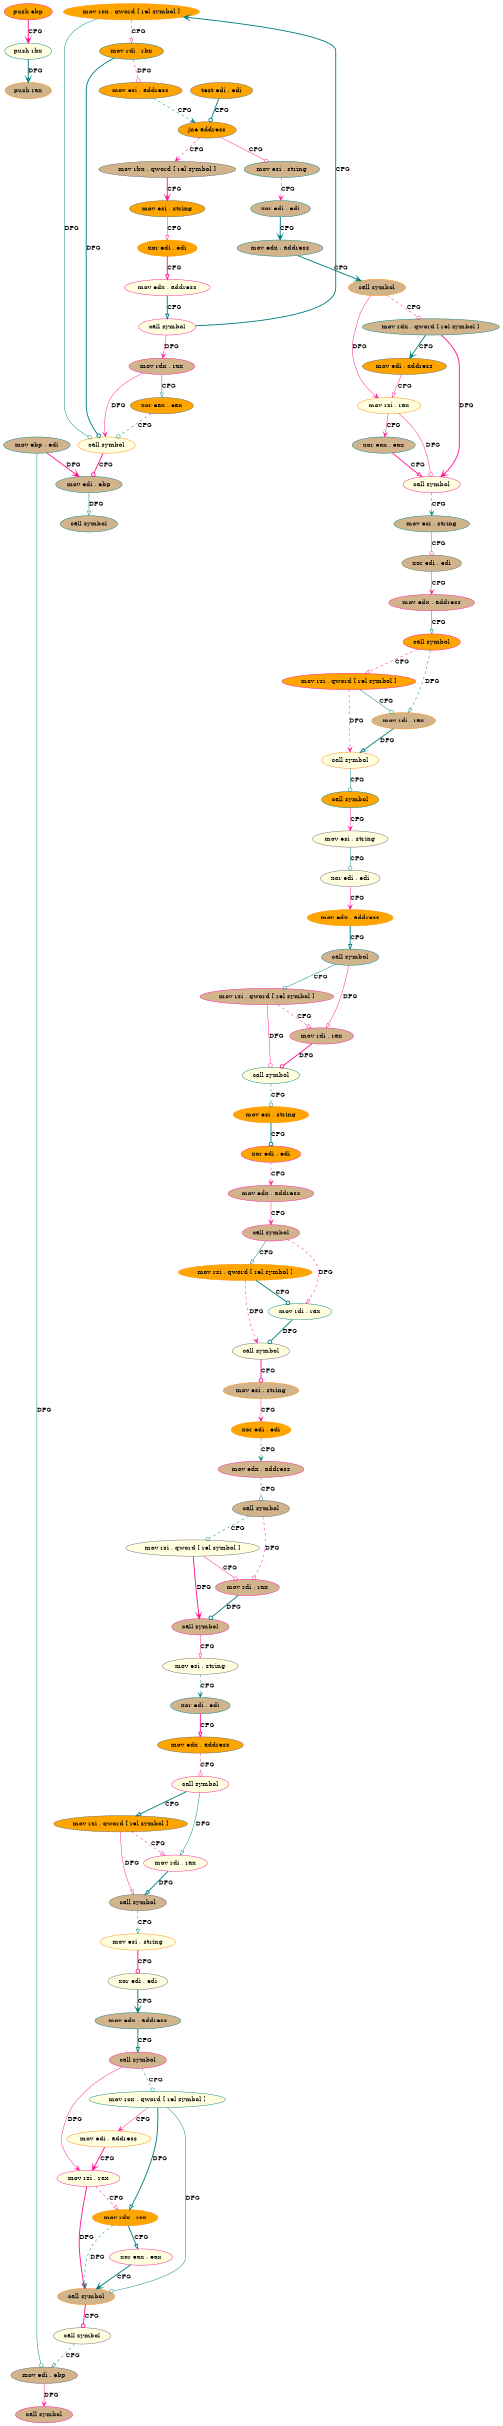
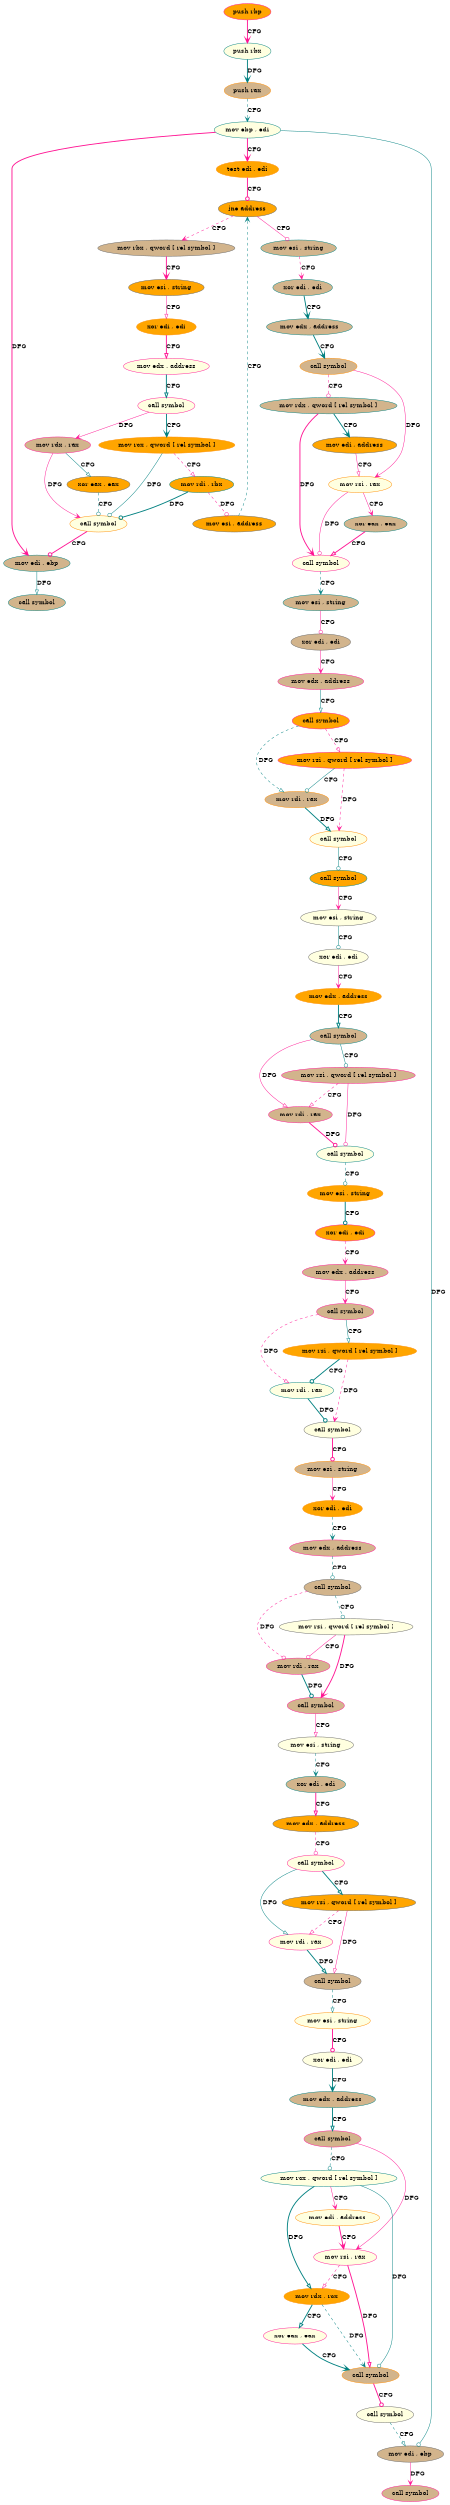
  digraph {
    node [color=deeppink fillcolor=tan style=filled]
    edge [arrowhead=vee color=deeppink style=bold]
-   n1 [fillcolor=orange label="push ebp"]
+   n1 [fillcolor=orange label="push rbp"]
    n2 [color=teal fillcolor=lightyellow label="push rbx"]
    n3 [color=darkorange label="push rax"]
-   n4 [color=teal label="mov ebp , edi"]
-   n5 [color=gray40 fillcolor=orange label="test edi , edi"]
+   n4 [color=teal fillcolor=lightyellow label="mov ebp , edi"]
+   n5 [color=darkorange fillcolor=orange label="test edi , edi"]
    n6 [color=teal label="mov edi , ebp"]
    n7 [color=gray40 label="mov edi , ebp"]
    n8 [color=gray40 fillcolor=orange label="jne address"]
    n9 [color=teal label="call symbol"]
    n10 [label="call symbol"]
    n11 [color=gray40 label="mov rbx , qword [ rel symbol ]"]
    n12 [color=teal label="mov esi , string"]
    n13 [color=gray40 fillcolor=orange label="mov esi , string"]
    n14 [color=teal label="xor edi , edi"]
    n15 [color=darkorange fillcolor=orange label="xor edi , edi"]
    n16 [color=teal label="mov edx , address"]
    n17 [fillcolor=lightyellow label="mov edx , address"]
    n18 [fillcolor=lightyellow label="call symbol"]
    n19 [color=darkorange fillcolor=orange label="mov rcx , qword [ rel symbol ]"]
    n20 [label="mov rdx , rax"]
    n21 [color=teal fillcolor=orange label="mov rdi , rbx"]
    n22 [color=darkorange fillcolor=lightyellow label="call symbol"]
    n23 [color=gray40 fillcolor=orange label="xor eax , eax"]
    n24 [color=gray40 fillcolor=orange label="mov esi , address"]
    n25 [color=darkorange label="call symbol"]
    n26 [color=teal label="mov rdx , qword [ rel symbol ]"]
    n27 [color=darkorange fillcolor=lightyellow label="mov rsi , rax"]
    n28 [color=gray40 fillcolor=orange label="mov edi , address"]
    n29 [fillcolor=lightyellow label="call symbol"]
    n30 [color=teal label="xor eax , eax"]
    n31 [color=teal label="mov esi , string"]
    n32 [color=gray40 label="xor edi , edi"]
    n33 [label="mov edx , address"]
    n34 [fillcolor=orange label="call symbol"]
    n35 [fillcolor=orange label="mov rsi , qword [ rel symbol ]"]
    n36 [color=darkorange label="mov rdi , rax"]
    n37 [color=darkorange fillcolor=lightyellow label="call symbol"]
    n38 [color=teal fillcolor=orange label="call symbol"]
    n39 [color=gray40 fillcolor=lightyellow label="mov esi , string"]
    n40 [color=gray40 fillcolor=lightyellow label="xor edi , edi"]
    n41 [color=darkorange fillcolor=orange label="mov edx , address"]
    n42 [color=teal label="call symbol"]
    n43 [label="mov rsi , qword [ rel symbol ]"]
    n44 [label="mov rdi , rax"]
    n45 [color=teal fillcolor=lightyellow label="call symbol"]
    n46 [color=darkorange fillcolor=orange label="mov esi , string"]
    n47 [fillcolor=orange label="xor edi , edi"]
    n48 [label="mov edx , address"]
    n49 [label="call symbol"]
    n50 [color=darkorange fillcolor=orange label="mov rsi , qword [ rel symbol ]"]
    n51 [color=teal fillcolor=lightyellow label="mov rdi , rax"]
    n52 [color=gray40 fillcolor=lightyellow label="call symbol"]
    n53 [color=darkorange label="mov esi , string"]
    n54 [color=darkorange fillcolor=orange label="xor edi , edi"]
    n55 [label="mov edx , address"]
    n56 [color=gray40 label="call symbol"]
    n57 [color=gray40 fillcolor=lightyellow label="mov rsi , qword [ rel symbol ]"]
    n58 [label="mov rdi , rax"]
    n59 [label="call symbol"]
    n60 [color=gray40 fillcolor=lightyellow label="mov esi , string"]
    n61 [color=teal label="xor edi , edi"]
    n62 [color=gray40 fillcolor=orange label="mov edx , address"]
    n63 [fillcolor=lightyellow label="call symbol"]
    n64 [color=gray40 fillcolor=orange label="mov rsi , qword [ rel symbol ]"]
    n65 [fillcolor=lightyellow label="mov rdi , rax"]
    n66 [color=gray40 label="call symbol"]
    n67 [color=darkorange fillcolor=lightyellow label="mov esi , string"]
    n68 [color=gray40 fillcolor=lightyellow label="xor edi , edi"]
    n69 [color=teal label="mov edx , address"]
    n70 [label="call symbol"]
    n71 [color=teal fillcolor=lightyellow label="mov rcx , qword [ rel symbol ]"]
    n72 [fillcolor=lightyellow label="mov rsi , rax"]
    n73 [color=darkorange fillcolor=lightyellow label="mov edi , address"]
    n74 [color=darkorange fillcolor=orange label="mov rdx , rcx"]
    n75 [color=darkorange label="call symbol"]
    n76 [fillcolor=lightyellow label="xor eax , eax"]
    n77 [color=gray40 fillcolor=lightyellow label="call symbol"]
    n1 -> n2 [label=CFG]
    n2 -> n3 [color=teal label=DFG]
+   n3 -> n4 [color=teal label=CFG style=dashed]
+   n4 -> n5 [label=CFG]
    n4 -> n6 [label=DFG]
    n4 -> n7 [arrowhead=odot color=teal label=DFG style=solid]
-   n5 -> n8 [arrowhead=odot color=teal label=CFG]
+   n5 -> n8 [arrowhead=odot label=CFG]
    n6 -> n9 [arrowhead=onormal color=teal label=DFG style=solid]
    n7 -> n10 [label=DFG style=solid]
    n8 -> n11 [label=CFG style=dashed]
    n8 -> n12 [arrowhead=odot label=CFG style=solid]
    n11 -> n13 [label=CFG]
    n12 -> n14 [label=CFG style=dashed]
    n13 -> n15 [arrowhead=onormal label=CFG style=solid]
    n14 -> n16 [color=teal label=CFG]
    n15 -> n17 [arrowhead=onormal label=CFG]
    n16 -> n25 [color=teal label=CFG]
    n17 -> n18 [arrowhead=onormal color=teal label=CFG]
    n18 -> n19 [color=teal label=CFG]
    n18 -> n20 [label=DFG style=solid]
    n19 -> n21 [arrowhead=onormal label=CFG style=dashed]
    n19 -> n22 [arrowhead=odot color=teal label=DFG style=solid]
    n20 -> n22 [label=DFG style=solid]
    n20 -> n23 [arrowhead=onormal color=teal label=CFG style=solid]
    n21 -> n22 [arrowhead=odot color=teal label=DFG]
    n21 -> n24 [arrowhead=odot label=DFG style=dashed]
    n22 -> n6 [arrowhead=odot label=CFG]
    n23 -> n22 [arrowhead=odot color=teal label=CFG style=dashed]
    n24 -> n8 [color=teal label=CFG style=dashed]
    n25 -> n26 [arrowhead=odot label=CFG style=dashed]
    n25 -> n27 [label=DFG style=solid]
    n26 -> n28 [color=teal label=CFG]
    n26 -> n29 [label=DFG]
    n27 -> n29 [arrowhead=odot label=DFG style=solid]
    n27 -> n30 [label=CFG style=solid]
    n28 -> n27 [arrowhead=onormal label=CFG style=solid]
    n29 -> n31 [color=teal label=CFG style=dashed]
    n30 -> n29 [arrowhead=onormal label=CFG]
    n31 -> n32 [arrowhead=odot label=CFG style=solid]
    n32 -> n33 [label=CFG style=solid]
    n33 -> n34 [arrowhead=onormal color=teal label=CFG style=solid]
    n34 -> n35 [arrowhead=onormal label=CFG style=dashed]
    n34 -> n36 [arrowhead=onormal color=teal label=DFG style=dashed]
    n35 -> n36 [arrowhead=odot color=teal label=CFG style=solid]
    n35 -> n37 [label=DFG style=dashed]
    n36 -> n37 [arrowhead=onormal color=teal label=DFG]
    n37 -> n38 [arrowhead=odot color=teal label=CFG style=solid]
    n38 -> n39 [label=CFG style=solid]
    n39 -> n40 [arrowhead=odot color=teal label=CFG style=solid]
    n40 -> n41 [label=CFG style=solid]
    n41 -> n42 [arrowhead=onormal color=teal label=CFG]
    n42 -> n43 [arrowhead=odot color=teal label=CFG style=solid]
    n42 -> n44 [arrowhead=onormal label=DFG style=solid]
    n43 -> n44 [arrowhead=onormal label=CFG style=dashed]
    n43 -> n45 [arrowhead=odot label=DFG style=solid]
    n44 -> n45 [arrowhead=odot label=DFG]
    n45 -> n46 [arrowhead=odot color=teal label=CFG style=dashed]
    n46 -> n47 [arrowhead=odot color=teal label=CFG]
    n47 -> n48 [label=CFG style=dashed]
    n48 -> n49 [label=CFG style=solid]
    n49 -> n50 [arrowhead=onormal color=teal label=CFG style=solid]
    n49 -> n51 [arrowhead=onormal label=DFG style=dashed]
    n50 -> n51 [arrowhead=odot color=teal label=CFG]
    n50 -> n52 [label=DFG style=dashed]
    n51 -> n52 [arrowhead=odot color=teal label=DFG]
    n52 -> n53 [arrowhead=odot label=CFG]
    n53 -> n54 [label=CFG style=solid]
    n54 -> n55 [color=teal label=CFG style=dashed]
    n55 -> n56 [arrowhead=odot color=teal label=CFG style=dashed]
    n56 -> n57 [arrowhead=odot color=teal label=CFG style=dashed]
    n56 -> n58 [arrowhead=odot label=DFG style=dashed]
    n57 -> n58 [arrowhead=odot label=CFG style=solid]
    n57 -> n59 [label=DFG]
    n58 -> n59 [arrowhead=odot color=teal label=DFG]
    n59 -> n60 [arrowhead=onormal label=CFG style=solid]
    n60 -> n61 [color=teal label=CFG style=dashed]
    n61 -> n62 [arrowhead=onormal label=CFG]
    n62 -> n63 [arrowhead=odot label=CFG style=dashed]
    n63 -> n64 [arrowhead=onormal color=teal label=CFG]
    n63 -> n65 [arrowhead=onormal color=teal label=DFG style=solid]
    n64 -> n65 [arrowhead=onormal label=CFG style=dashed]
    n64 -> n66 [arrowhead=onormal label=DFG style=solid]
    n65 -> n66 [arrowhead=onormal color=teal label=DFG]
    n66 -> n67 [arrowhead=onormal color=teal label=CFG style=dashed]
    n67 -> n68 [arrowhead=odot label=CFG]
    n68 -> n69 [color=teal label=CFG]
    n69 -> n70 [arrowhead=onormal color=teal label=CFG]
    n70 -> n71 [arrowhead=odot color=teal label=CFG style=dashed]
    n70 -> n72 [label=DFG style=solid]
    n71 -> n73 [label=CFG style=solid]
    n71 -> n74 [arrowhead=onormal color=teal label=DFG]
    n71 -> n75 [arrowhead=odot color=teal label=DFG style=solid]
    n72 -> n74 [arrowhead=onormal label=CFG style=dashed]
    n72 -> n75 [arrowhead=onormal label=DFG]
    n73 -> n72 [label=CFG]
    n74 -> n75 [color=teal label=DFG style=dashed]
    n74 -> n76 [arrowhead=onormal color=teal label=CFG]
    n75 -> n77 [arrowhead=odot label=CFG]
    n76 -> n75 [color=teal label=CFG]
    n77 -> n7 [arrowhead=onormal color=teal label=CFG style=dashed]
  }
